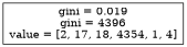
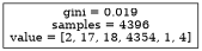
  digraph {
-   n1 [label="gini = 0.019\ngini = 4396\nvalue = [2, 17, 18, 4354, 1, 4]" shape=box]
+   n1 [label="gini = 0.019\nsamples = 4396\nvalue = [2, 17, 18, 4354, 1, 4]" shape=box]
  }
